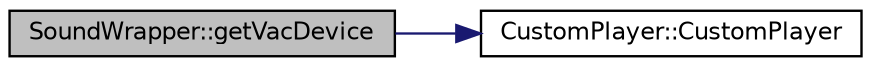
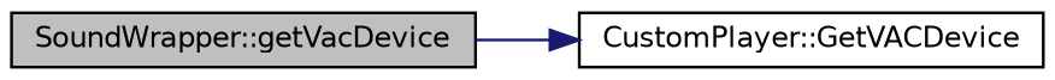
  digraph {
    rankdir=LR
    node [color=black fontname=Helvetica fontsize=10 shape=record style=filled]
    n1 [fillcolor=grey75 fontcolor=black height=0.2 label="SoundWrapper::getVacDevice" width=0.4]
-   n2 [fillcolor=white height=0.2 label="CustomPlayer::CustomPlayer" width=0.4]
+   n2 [fillcolor=white height=0.2 label="CustomPlayer::GetVACDevice" width=0.4]
    n1 -> n2 [color=midnightblue fontname=Helvetica fontsize=10 labelfontname=Helvetica labelfontsize=10 style=solid]
  }
